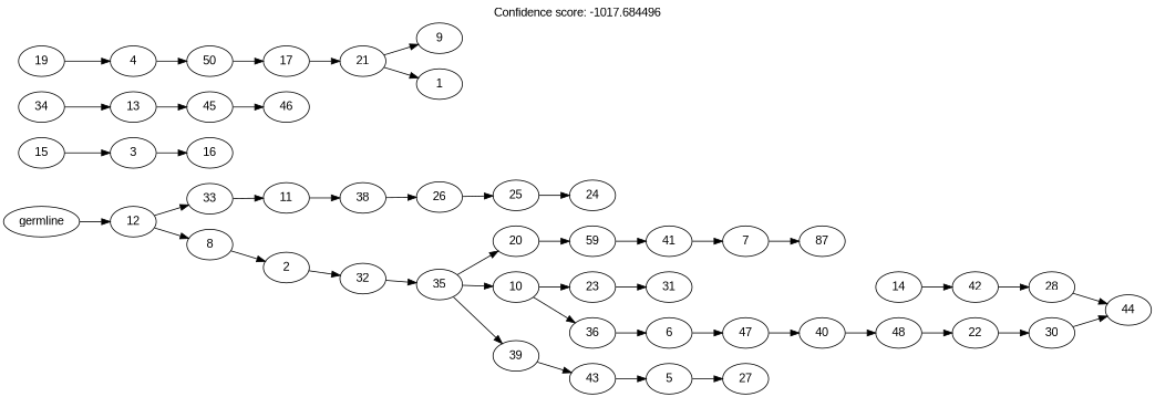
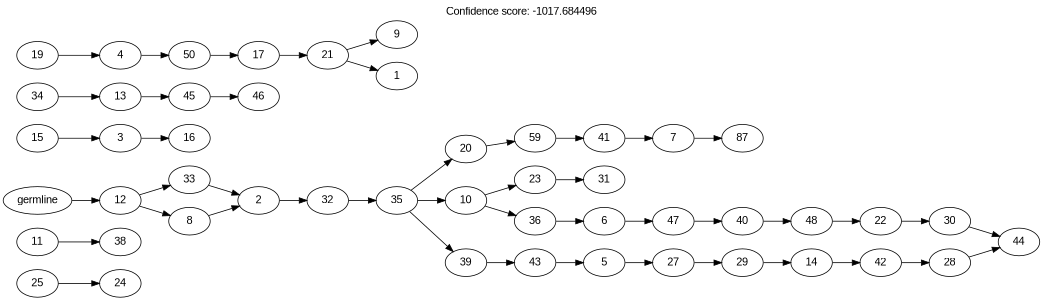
  digraph {
    fontname="Liberation Sans"
    label="Confidence score: -1017.684496"
    labelloc=t
    rankdir=LR
    node [fontname="Liberation Sans"]
    edge [fontname="Liberation Sans"]
    n1 [label=25]
    n2 [label=24]
-   n3 [label=26]
    n4 [label=38]
    n5 [label=11]
    n6 [label=33]
    n7 [label=3]
    n8 [label=16]
    n9 [label=15]
    n10 [label=87]
    n11 [label=7]
    n12 [label=41]
    n13 [label=59]
    n14 [label=20]
    n15 [label=45]
    n16 [label=46]
    n17 [label=13]
    n18 [label=34]
    n19 [label=31]
    n20 [label=23]
    n21 [label=9]
    n22 [label=1]
    n23 [label=21]
    n24 [label=17]
    n25 [label=50]
    n26 [label=4]
    n27 [label=19]
    n28 [label=30]
    n29 [label=44]
    n30 [label=22]
    n31 [label=48]
    n32 [label=40]
    n33 [label=47]
    n34 [label=6]
    n35 [label=36]
    n36 [label=10]
    n37 [label=28]
    n38 [label=42]
    n39 [label=14]
+   n40 [label=29]
    n41 [label=27]
    n42 [label=5]
    n43 [label=43]
    n44 [label=39]
    n45 [label=35]
    n46 [label=32]
    n47 [label=2]
    n48 [label=8]
    n49 [label=12]
    n50 [label=germline]
    n1 -> n2
-   n3 -> n1
-   n4 -> n3
    n5 -> n4
-   n6 -> n5
+   n6 -> n47
    n7 -> n8
    n9 -> n7
    n11 -> n10
    n12 -> n11
    n13 -> n12
    n14 -> n13
    n15 -> n16
    n17 -> n15
    n18 -> n17
    n20 -> n19
    n23 -> n21
    n23 -> n22
    n24 -> n23
    n25 -> n24
    n26 -> n25
    n27 -> n26
    n28 -> n29
    n30 -> n28
    n31 -> n30
    n32 -> n31
    n33 -> n32
    n34 -> n33
    n35 -> n34
    n36 -> n20
    n36 -> n35
    n37 -> n29
    n38 -> n37
    n39 -> n38
+   n40 -> n39
+   n41 -> n40
    n42 -> n41
    n43 -> n42
    n44 -> n43
    n45 -> n14
    n45 -> n36
    n45 -> n44
    n46 -> n45
    n47 -> n46
    n48 -> n47
    n49 -> n6
    n49 -> n48
    n50 -> n49
  }
